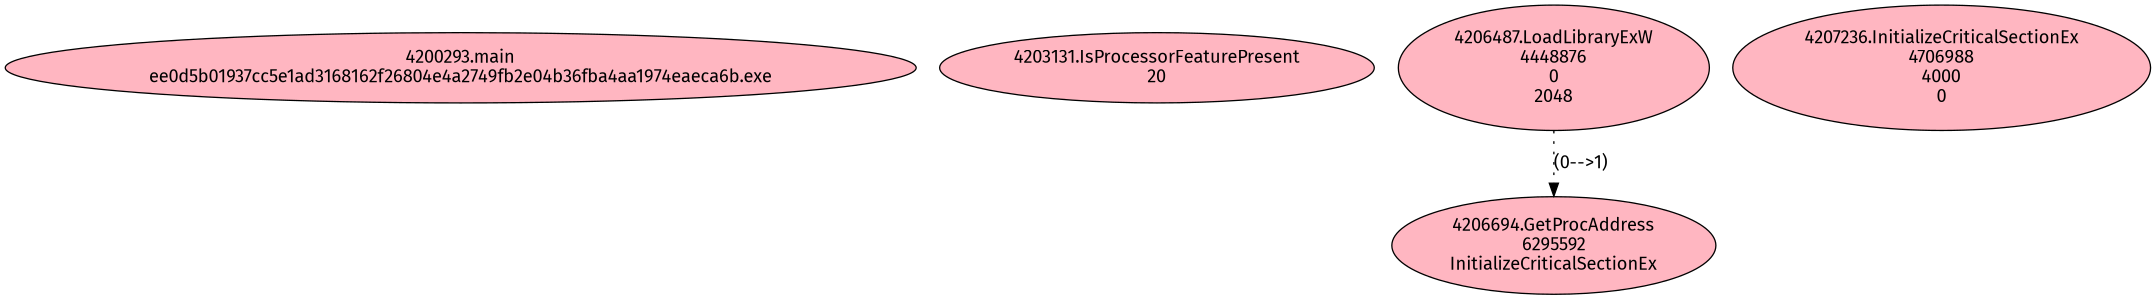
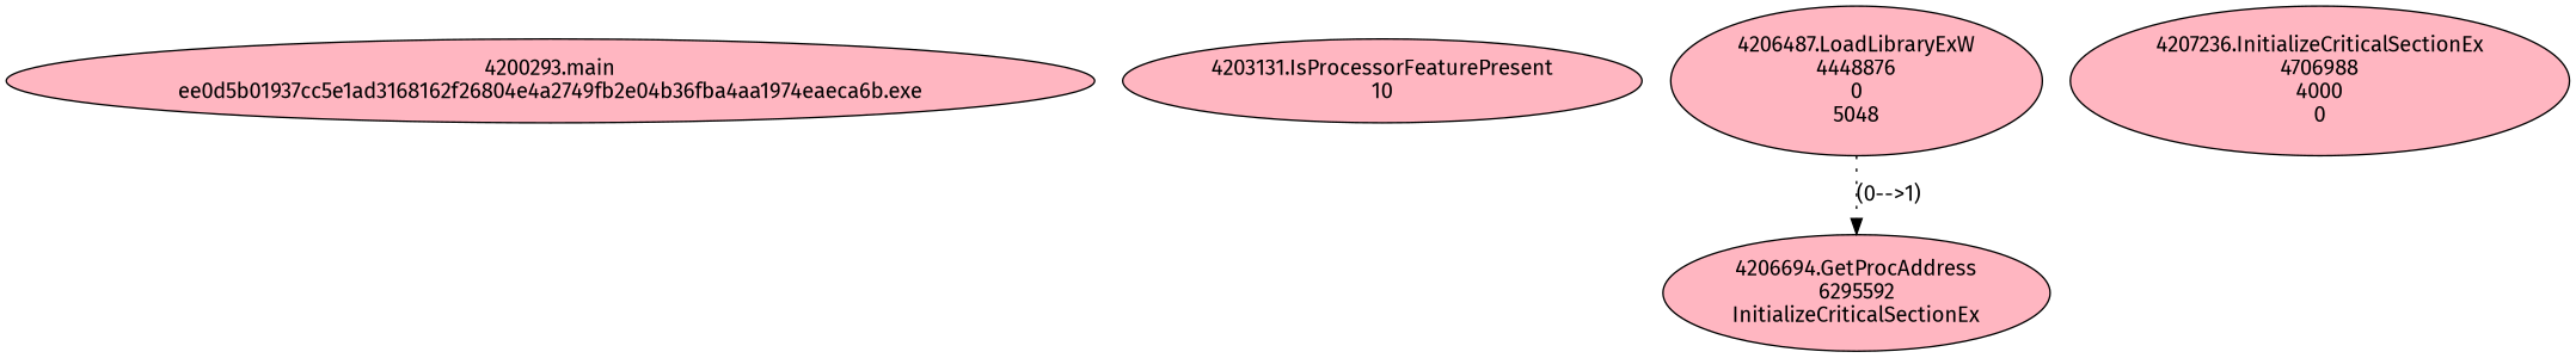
  digraph {
    fontname="Fira Sans"
    node [style=filled fillcolor=lightpink fontname="Fira Sans"]
    n1 [label="4200293.main\nee0d5b01937cc5e1ad3168162f26804e4a2749fb2e04b36fba4aa1974eaeca6b.exe"]
-   n2 [label="4203131.IsProcessorFeaturePresent\n20"]
-   n3 [label="4206487.LoadLibraryExW\n4448876\n0\n2048"]
+   n2 [label="4203131.IsProcessorFeaturePresent\n10"]
+   n3 [label="4206487.LoadLibraryExW\n4448876\n0\n5048"]
    n4 [label="4206694.GetProcAddress\n6295592\nInitializeCriticalSectionEx"]
    n5 [label="4207236.InitializeCriticalSectionEx\n4706988\n4000\n0"]
    n3 -> n4 [label="(0-->1)" style=dotted fontname="Fira Sans"]
  }
